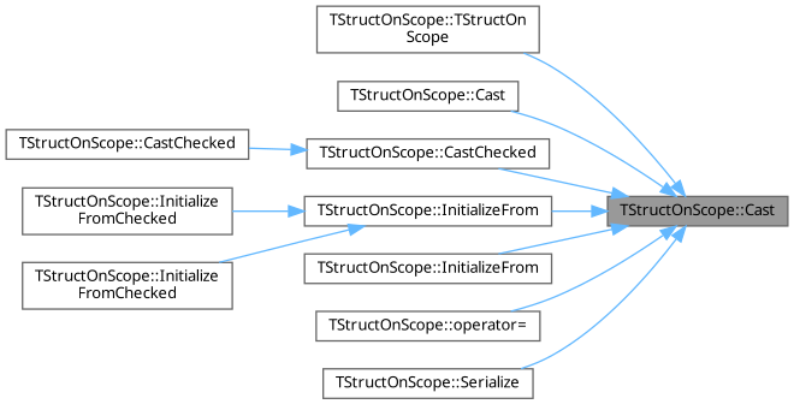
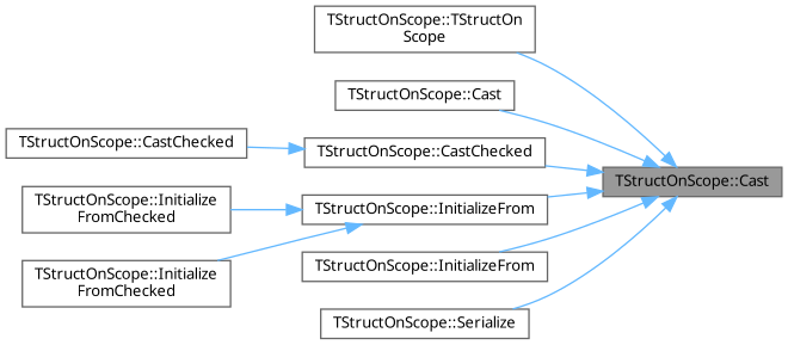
  digraph {
    rankdir=RL
    fontname="Noto Sans"
    node [color=grey40 fillcolor=white fontname="Noto Sans" fontsize=10 shape=box style=filled]
    edge [color=steelblue1 dir=back fontname="Noto Sans" fontsize=10 labelfontname=Helvetica labelfontsize=10 style=solid]
    n1 [color=gray40 fillcolor=grey60 fontcolor=black height=0.2 label="TStructOnScope::Cast" width=0.4]
    n2 [height=0.2 label="TStructOnScope::TStructOn\lScope" width=0.4]
    n3 [height=0.2 label="TStructOnScope::Cast" width=0.4]
    n4 [height=0.2 label="TStructOnScope::CastChecked" width=0.4]
    n5 [height=0.2 label="TStructOnScope::InitializeFrom" width=0.4]
    n6 [height=0.2 label="TStructOnScope::InitializeFrom" width=0.4]
-   n7 [height=0.2 label="TStructOnScope::operator=" width=0.4]
    n8 [height=0.2 label="TStructOnScope::Serialize" width=0.4]
    n9 [height=0.2 label="TStructOnScope::CastChecked" width=0.4]
    n10 [height=0.2 label="TStructOnScope::Initialize\lFromChecked" width=0.4]
    n11 [height=0.2 label="TStructOnScope::Initialize\lFromChecked" width=0.4]
    n1 -> n2
    n1 -> n3
    n1 -> n4
    n1 -> n5
    n1 -> n6
-   n1 -> n7
    n1 -> n8
    n4 -> n9
    n5 -> n10
    n5 -> n11
  }
